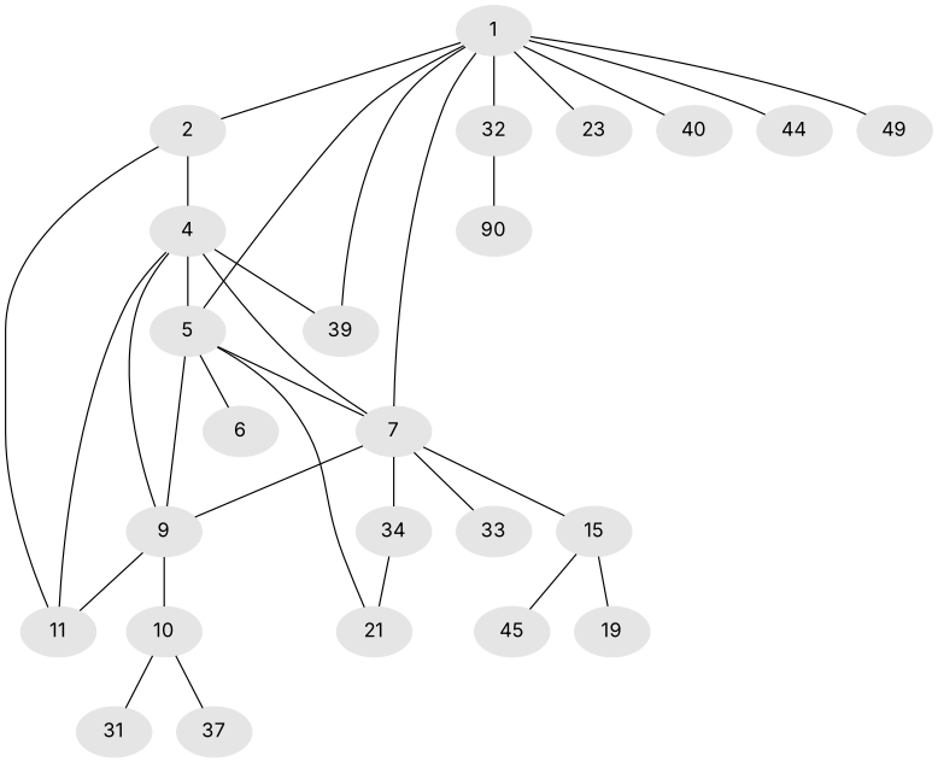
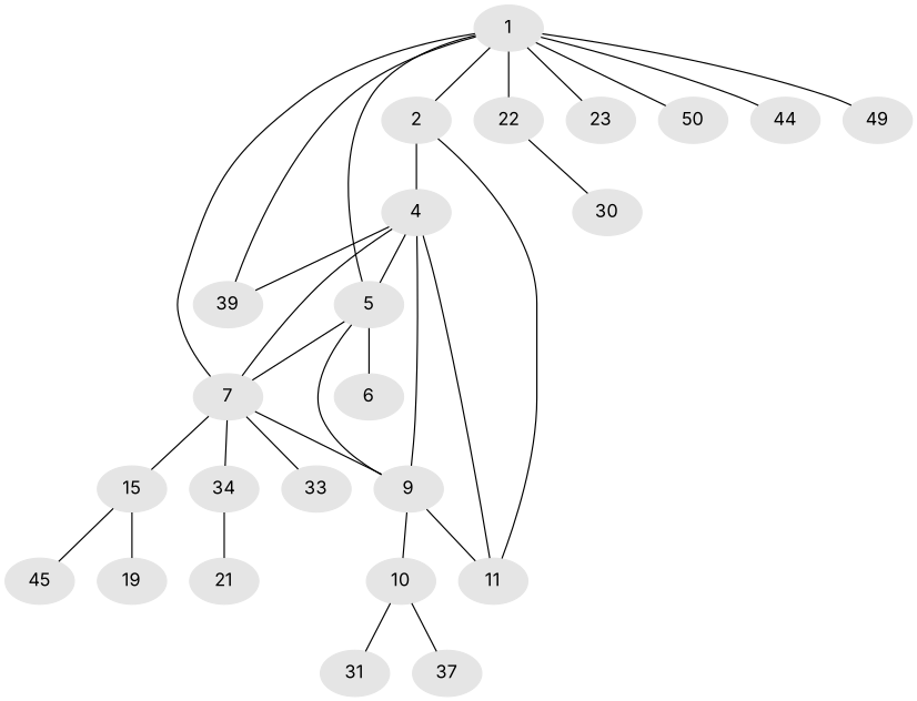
  graph {
    fontname=Inter
    node [color=gray90 fontname=Inter style=filled]
    edge [fontname=Inter]
    1 [super="+32"]
    2
    5
    7 [super="+8+17+16+13"]
-   22 [label=32]
+   22
    23 [super="+34"]
    39 [super="+46"]
-   40
+   40 [label=50]
    n9 [label=44 super="+42"]
    49
    4
    11
    9
    6 [super="+25+35+20"]
    21
    15 [super="+24+50+44+26+28"]
    n17 [label=34 super="+18+43"]
    33 [super="+48"]
-   30 [label=90]
+   30
    10 [super="+12"]
    19
    45
    31
    37
    1 -- 2
    1 -- 5
    1 -- 7
    1 -- 22
    1 -- 23
    1 -- 39
    1 -- 40
    1 -- n9
    1 -- 49
    2 -- 4
    2 -- 11
    5 -- 7
    5 -- 9
    5 -- 6
-   5 -- 21
    7 -- 9 [weight=2]
    7 -- 15
    7 -- n17 [weight=2]
    7 -- 33
    22 -- 30
    4 -- 5
    4 -- 7
    4 -- 39
    4 -- 11
    4 -- 9
    9 -- 11
    9 -- 10
    15 -- 19
    15 -- 45
    n17 -- 21
    10 -- 31
    10 -- 37
  }
